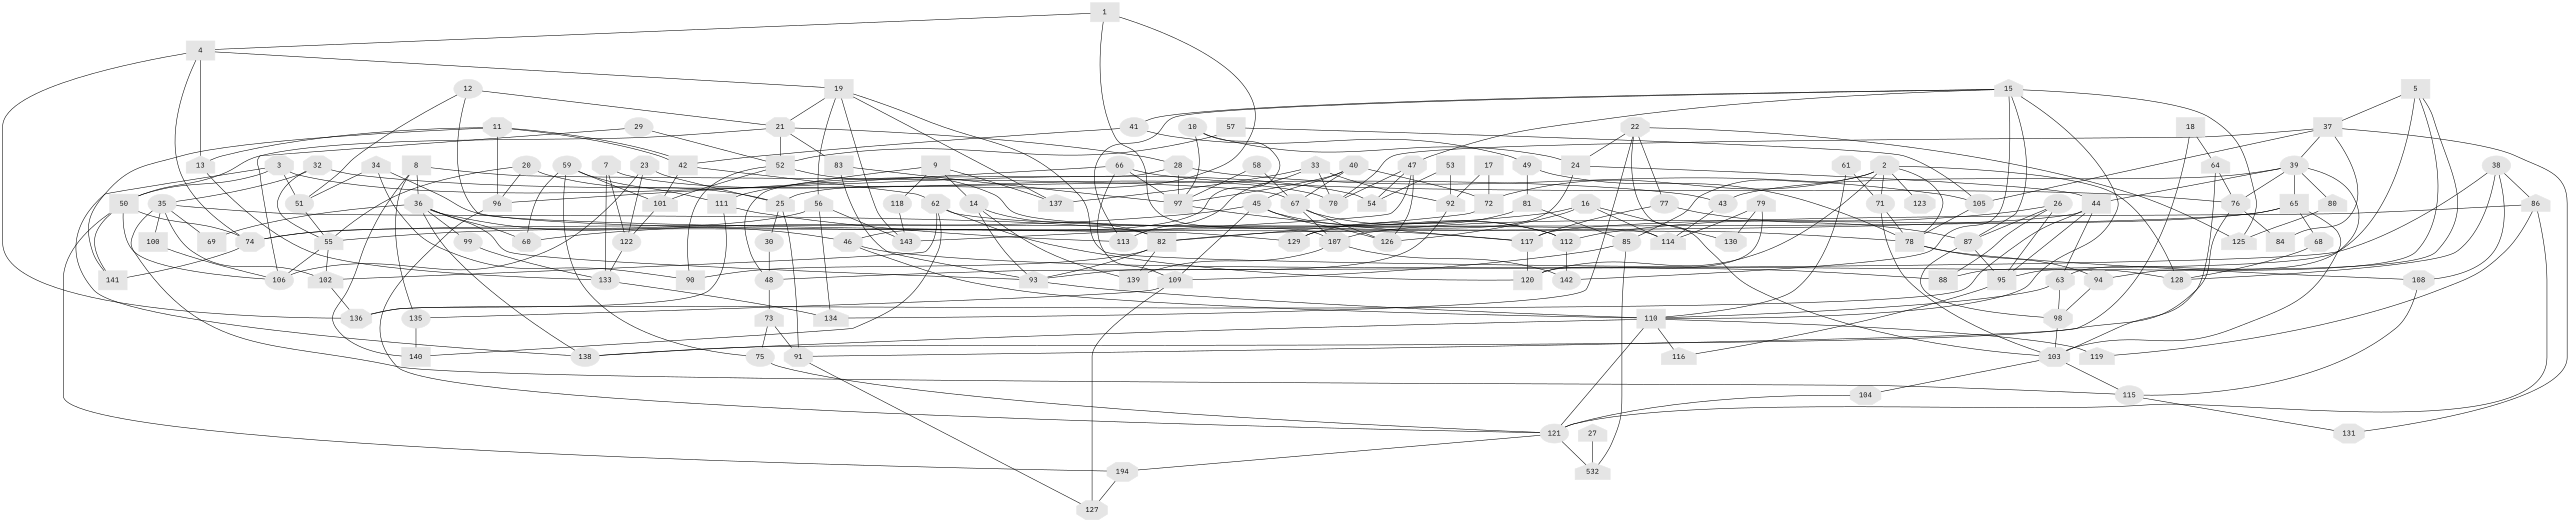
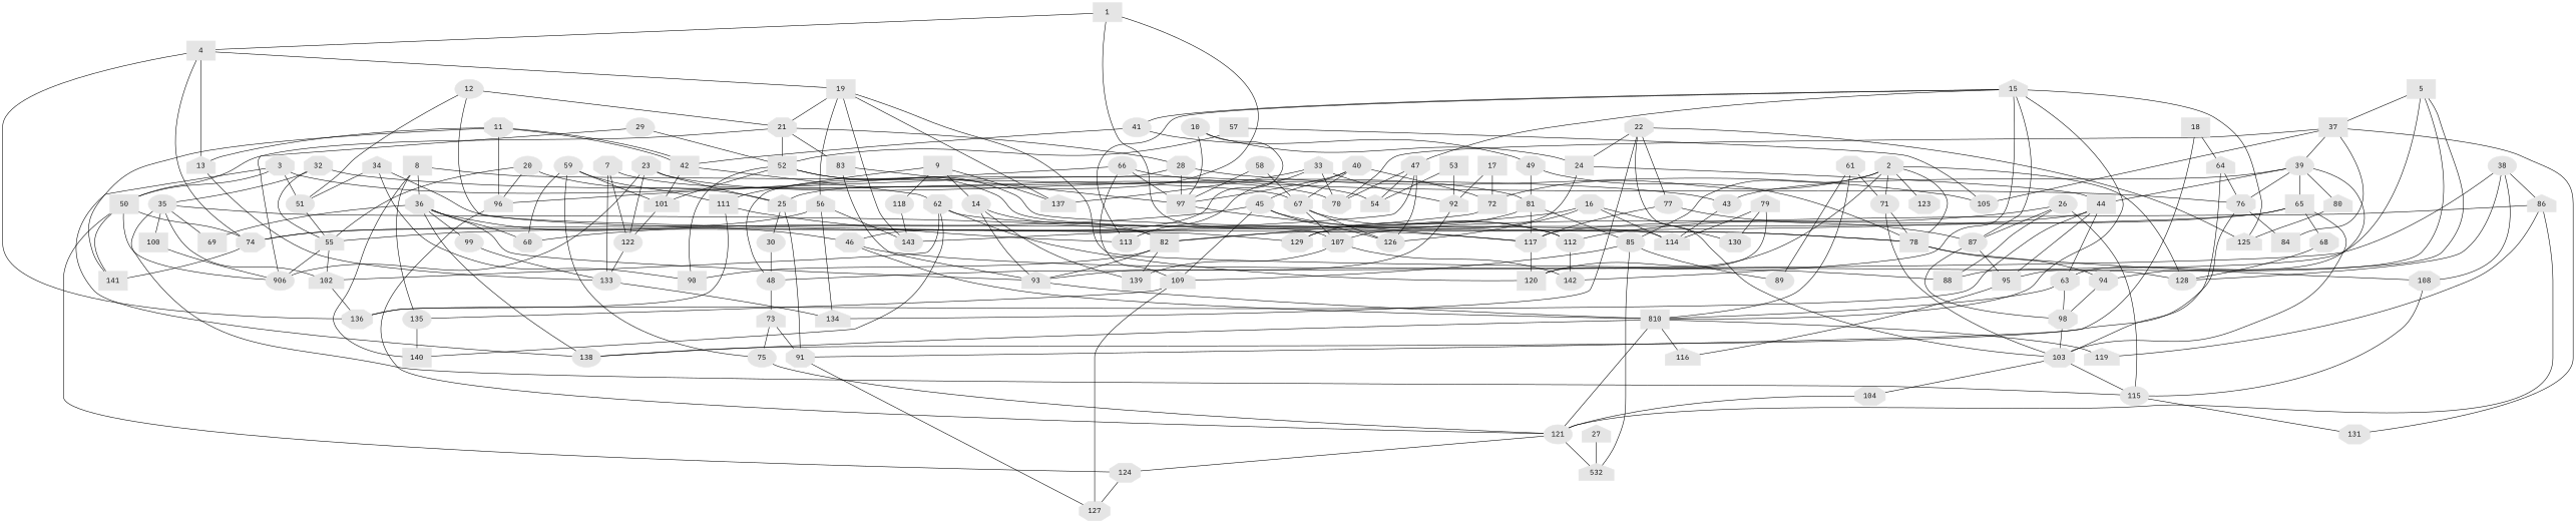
  graph {
    fontname="IBM Plex Mono"
    node [color=gray90 fontname="IBM Plex Mono" shape=ellipse style=filled]
    edge [fontname="IBM Plex Mono"]
    1 [shape=box]
    4 [shape=box]
    25 [shape=house]
    107 [shape=octagon]
    13 [shape=house]
    19 [shape=box]
    74 [shape=octagon]
    136 [shape=octagon]
    91 [shape=octagon]
    30
    139 [shape=box]
    142
    2 [shape=octagon]
    71
    72 [shape=box]
    78 [shape=box]
    85
    120 [shape=box]
    123 [shape=octagon]
    128
    103 [shape=octagon]
    82 [shape=box]
    94 [shape=octagon]
    108 [shape=octagon]
    n25 [label=532 shape=house]
    109 [shape=house]
+   89
    3 [shape=octagon]
    50 [shape=box]
    51
    54 [shape=house]
    138
    141 [shape=box]
-   106
-   124 [shape=octagon label=194]
+   106 [label=906]
+   124 [shape=octagon]
    55 [shape=house]
    133
    137 [shape=house]
    21 [shape=octagon]
    56 [shape=house]
    143
    5 [shape=box]
    37 [shape=box]
    88 [shape=box]
    95 [shape=box]
    70 [shape=octagon]
    105
    39
    84 [shape=box]
    131 [shape=octagon]
    98 [shape=octagon]
    116 [shape=house]
    12
    129 [shape=octagon]
    7 [shape=octagon]
    122
    134 [shape=house]
    8 [shape=box]
    36 [shape=octagon]
    67 [shape=octagon]
    135
    140 [shape=box]
    46 [shape=octagon]
    93 [shape=house]
    69 [shape=box]
    60 [shape=octagon]
    99
    126
    112
    9 [shape=box]
    14
    111 [shape=box]
    118
    113
    24 [shape=box]
    10
    97 [shape=box]
    44 [shape=box]
-   110 [shape=box]
+   110 [shape=box label=810]
    117 [shape=octagon]
    11 [shape=octagon]
    42 [shape=box]
    96 [shape=house]
    62 [shape=octagon]
    101 [shape=house]
    121
    28 [shape=octagon]
    52 [shape=box]
    83 [shape=box]
    90 [shape=box]
    15 [shape=house]
    41
    47 [shape=octagon]
    87
    125 [shape=house]
    49 [shape=octagon]
    119 [shape=house]
    16 [shape=octagon]
    114 [shape=house]
    130 [shape=octagon]
    102 [shape=house]
    17 [shape=box]
    92 [shape=house]
    18 [shape=box]
    64 [shape=house]
    76 [shape=octagon]
    127 [shape=octagon]
    20
    48
    22 [shape=octagon]
    77
    115
    104 [shape=octagon]
    23 [shape=octagon]
    81 [shape=house]
    29
    63 [shape=octagon]
    26
    27 [shape=house]
    73 [shape=house]
    32 [shape=octagon]
    35
    43
    100 [shape=box]
    33 [shape=house]
    34 [shape=house]
    65 [shape=box]
    80 [shape=house]
    38
    86 [shape=house]
    68 [shape=octagon]
    40 [shape=octagon]
    45
    75
    53 [shape=box]
    57 [shape=box]
    58
    59
    61 [shape=octagon]
    66
    79 [shape=house]
    1 -- 4
    1 -- 25
    1 -- 107
    4 -- 13
    4 -- 19
    4 -- 74
    4 -- 136
    25 -- 91
    25 -- 30
    107 -- 139
    107 -- 142
    13 -- 133
    19 -- 128
    19 -- 137
    19 -- 21
    19 -- 56
    19 -- 143
    74 -- 141
    91 -- 127
    30 -- 48
    2 -- 71
    2 -- 72
    2 -- 78
    2 -- 85
    2 -- 120
    2 -- 123
    2 -- 128
    71 -- 78
    71 -- 103
    72 -- 82
    78 -- 94
    78 -- 108
    85 -- n25
    85 -- 109
+   85 -- 89
    103 -- 115
    103 -- 104
    82 -- 139
    82 -- 93
    82 -- 90
    94 -- 98
    108 -- 115
    109 -- 135
    109 -- 127
    3 -- 50
    3 -- 51
    3 -- 54
    3 -- 138
    50 -- 74
    50 -- 141
    50 -- 106
    50 -- 124
    51 -- 55
    124 -- 127
    55 -- 106
    55 -- 102
    133 -- 134
    21 -- 50
    21 -- 28
    21 -- 52
    21 -- 83
    56 -- 74
    56 -- 143
    56 -- 134
    5 -- 94
    5 -- 37
    5 -- 88
    5 -- 95
    37 -- 70
    37 -- 105
    37 -- 39
    37 -- 84
    37 -- 131
    95 -- 116
    39 -- 44
    39 -- 76
    39 -- 63
    39 -- 43
    39 -- 65
    39 -- 80
    98 -- 103
    12 -- 51
    12 -- 21
    12 -- 129
    7 -- 133
    7 -- 70
    7 -- 122
    122 -- 133
    8 -- 36
    8 -- 67
    8 -- 135
    8 -- 140
    36 -- 138
    36 -- 46
    36 -- 93
    36 -- 69
    36 -- 60
    36 -- 99
    67 -- 107
    67 -- 126
    67 -- 112
    135 -- 140
    46 -- 88
    46 -- 110
    93 -- 110
    99 -- 133
    112 -- 142
    9 -- 137
    9 -- 14
    9 -- 111
    9 -- 118
    14 -- 139
    14 -- 82
    14 -- 93
    111 -- 136
    111 -- 113
    118 -- 143
    24 -- 129
    24 -- 44
    10 -- 46
    10 -- 24
    10 -- 97
    97 -- 117
    44 -- 136
    44 -- 82
    44 -- 95
    44 -- 63
    110 -- 138
    110 -- 116
    110 -- 121
    110 -- 119
    117 -- 120
    11 -- 13
    11 -- 141
    11 -- 42
    11 -- 42
    11 -- 96
    42 -- 62
    42 -- 101
    96 -- 121
    62 -- 78
    62 -- 120
    62 -- 140
    62 -- 102
    101 -- 122
    121 -- n25
    121 -- 124
    28 -- 105
    28 -- 97
    28 -- 48
-   105 -- 78
+   52 -- 78
    52 -- 101
    52 -- 90
    52 -- 114
    83 -- 93
    83 -- 97
    15 -- 142
    15 -- 113
    15 -- 110
    15 -- 41
    15 -- 47
    15 -- 87
    15 -- 125
    41 -- 42
    41 -- 49
    47 -- 54
    47 -- 143
    47 -- 70
    47 -- 126
    87 -- 95
    87 -- 98
    49 -- 78
    49 -- 81
    16 -- 55
    16 -- 126
    16 -- 114
    16 -- 130
    102 -- 136
    17 -- 72
    17 -- 92
    92 -- 93
    18 -- 91
    18 -- 64
    64 -- 103
    64 -- 76
    76 -- 138
    76 -- 84
    20 -- 25
    20 -- 55
    20 -- 96
    48 -- 73
    22 -- 103
    22 -- 134
    22 -- 24
    22 -- 125
    22 -- 77
    77 -- 117
    77 -- 87
    115 -- 131
    104 -- 121
    23 -- 25
    23 -- 106
    23 -- 122
+   23 -- 81
    81 -- 85
    81 -- 129
+   81 -- 117
    29 -- 106
    29 -- 52
    63 -- 98
    63 -- 110
    26 -- 88
    26 -- 112
    26 -- 87
-   26 -- 95
+   26 -- 115
    27 -- n25
    73 -- 91
    73 -- 75
    32 -- 55
    32 -- 35
    32 -- 43
    35 -- 82
    35 -- 69
    35 -- 102
    35 -- 115
    35 -- 100
    43 -- 114
    100 -- 106
    33 -- 137
    33 -- 70
    33 -- 113
    33 -- 92
    34 -- 51
    34 -- 117
    34 -- 90
    65 -- 107
    65 -- 74
    65 -- 103
    65 -- 68
    80 -- 125
    38 -- 128
    38 -- 108
    38 -- 48
    38 -- 86
    86 -- 117
    86 -- 121
    86 -- 119
    68 -- 128
    40 -- 72
    40 -- 67
    40 -- 97
    40 -- 45
    45 -- 109
    45 -- 60
    45 -- 126
    45 -- 112
    75 -- 121
    53 -- 54
    53 -- 92
    57 -- 105
    57 -- 52
    58 -- 67
    58 -- 97
    59 -- 60
    59 -- 111
    59 -- 101
    59 -- 75
    61 -- 71
+   61 -- 89
    61 -- 110
    66 -- 109
    66 -- 97
    66 -- 96
    66 -- 76
    79 -- 120
    79 -- 114
    79 -- 130
  }
